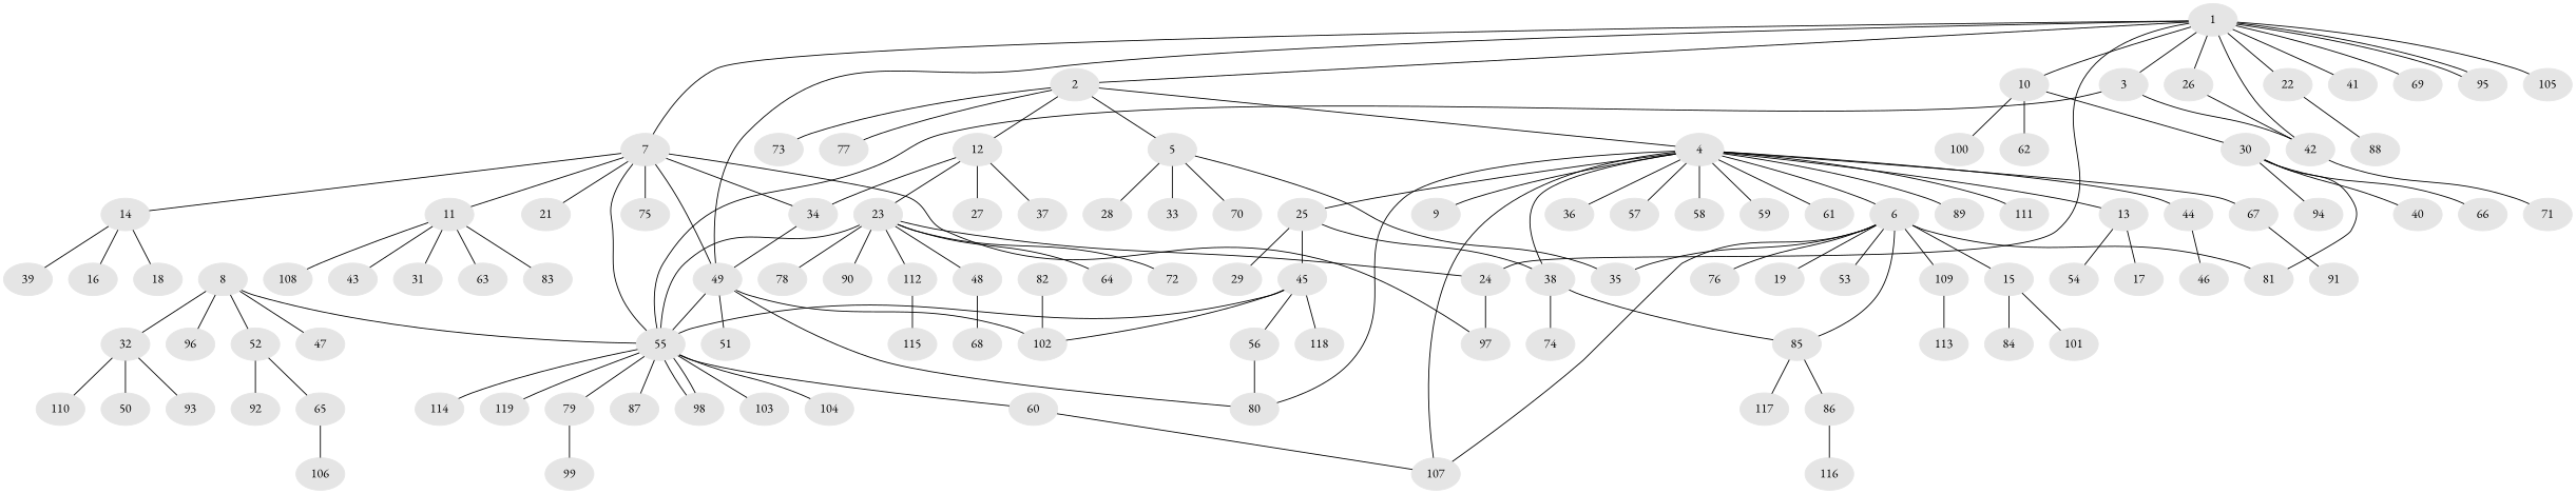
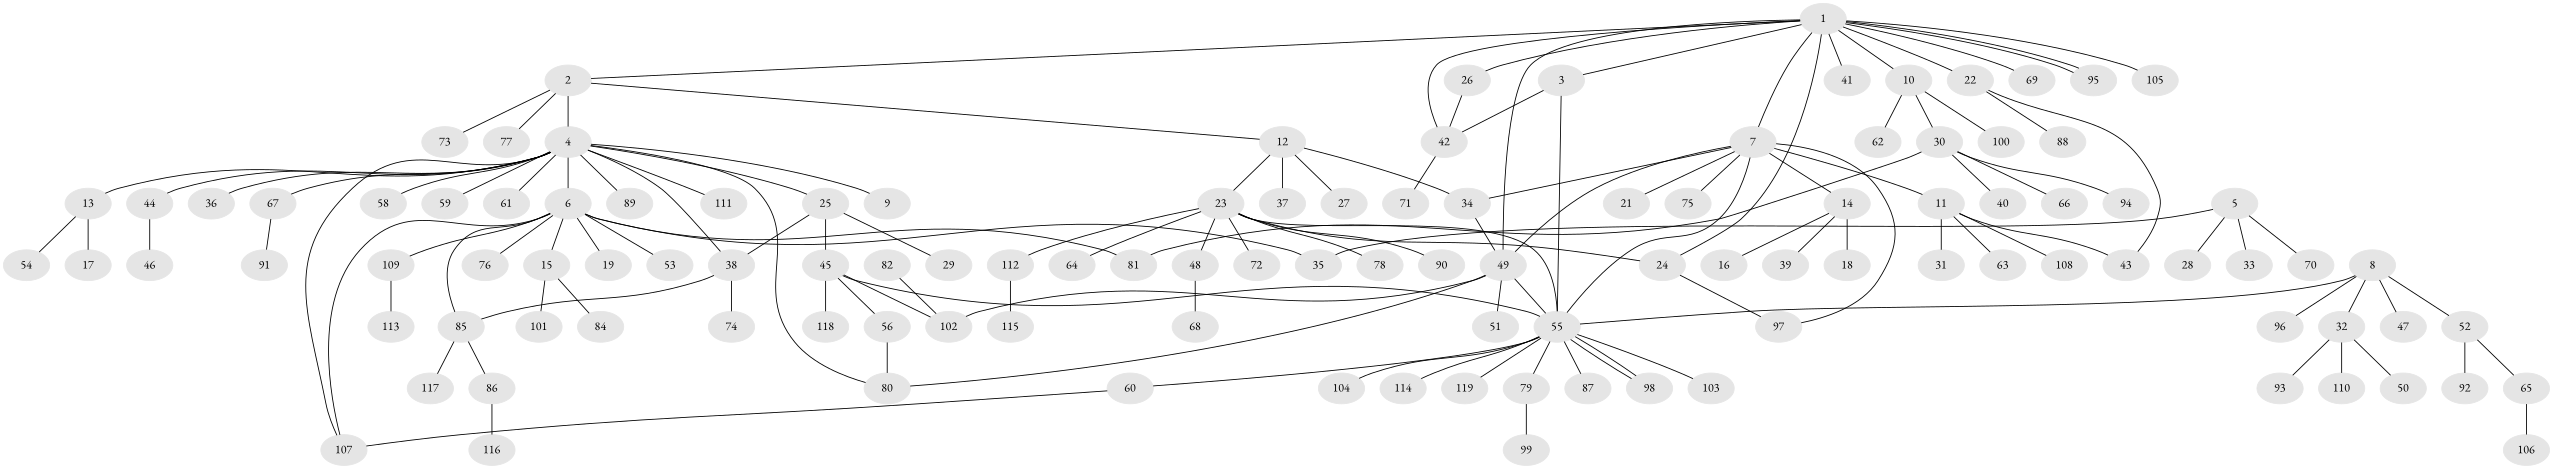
  graph {
    fontname="EB Garamond"
    node [color=gray90 fontname="EB Garamond" style=filled]
    edge [fontname="EB Garamond"]
    1
    2
    3
    7
    10
    22
    24
    26
    41
    42
    49
    69
    95
    105
    4
    5
    12
    73
    77
    55
    11
    14
    21
    34
    75
    97
    30
    62
    100
    43
    88
    71
    80
    102
    51
    6
    9
    13
    25
    36
    38
    44
-   57
    58
    59
    61
    67
    89
    107
    111
    28
    33
    35
    70
    23
    27
    37
    60
    79
    87
    98
    103
    104
    114
    119
    15
    19
    53
    76
    81
    85
    109
    31
    63
-   83
    108
    17
    54
    45
    29
    74
    46
    56
    118
    91
    84
    101
    86
    117
    113
    8
    32
    47
    52
    96
    16
    18
    39
    50
    93
    110
    65
    92
    40
    66
    94
    48
    64
    72
    78
    90
    112
    68
    115
    82
    106
    99
    116
    1 -- 2
    1 -- 3
    1 -- 7
    1 -- 10
    1 -- 22
    1 -- 24
    1 -- 26
    1 -- 41
    1 -- 42
    1 -- 49
    1 -- 69
    1 -- 95
    1 -- 95
    1 -- 105
    2 -- 4
-   2 -- 5
    2 -- 12
    2 -- 73
    2 -- 77
    3 -- 42
    3 -- 55
    7 -- 49
    7 -- 55
    7 -- 11
    7 -- 14
    7 -- 21
    7 -- 34
    7 -- 75
    7 -- 97
    10 -- 30
    10 -- 62
    10 -- 100
+   22 -- 43
    22 -- 88
    24 -- 97
    26 -- 42
    42 -- 71
    49 -- 55
    49 -- 80
    49 -- 102
    49 -- 51
    4 -- 80
    4 -- 6
    4 -- 9
    4 -- 13
    4 -- 25
    4 -- 36
    4 -- 38
    4 -- 44
-   4 -- 57
    4 -- 58
    4 -- 59
    4 -- 61
    4 -- 67
    4 -- 89
    4 -- 107
    4 -- 111
    5 -- 28
    5 -- 33
    5 -- 35
    5 -- 70
    12 -- 34
    12 -- 23
    12 -- 27
    12 -- 37
    55 -- 60
    55 -- 79
    55 -- 87
    55 -- 98
    55 -- 98
    55 -- 103
    55 -- 104
    55 -- 114
    55 -- 119
    11 -- 43
    11 -- 31
    11 -- 63
-   11 -- 83
    11 -- 108
    14 -- 16
    14 -- 18
    14 -- 39
    34 -- 49
    30 -- 81
    30 -- 40
    30 -- 66
    30 -- 94
    6 -- 107
    6 -- 35
    6 -- 15
    6 -- 19
    6 -- 53
    6 -- 76
    6 -- 81
    6 -- 85
    6 -- 109
    13 -- 17
    13 -- 54
    25 -- 38
    25 -- 45
    25 -- 29
    38 -- 85
    38 -- 74
    44 -- 46
    67 -- 91
    23 -- 24
    23 -- 55
    23 -- 48
    23 -- 64
    23 -- 72
    23 -- 78
    23 -- 90
    23 -- 112
    60 -- 107
    79 -- 99
    15 -- 84
    15 -- 101
    85 -- 86
    85 -- 117
    109 -- 113
    45 -- 55
    45 -- 102
    45 -- 56
    45 -- 118
    56 -- 80
    86 -- 116
    8 -- 55
    8 -- 32
    8 -- 47
    8 -- 52
    8 -- 96
    32 -- 50
    32 -- 93
    32 -- 110
    52 -- 65
    52 -- 92
    65 -- 106
    48 -- 68
    112 -- 115
    82 -- 102
  }
